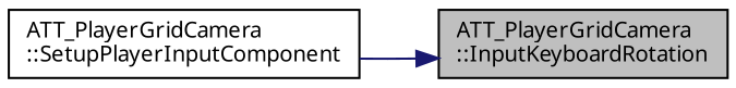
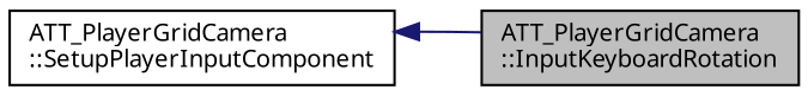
  digraph {
    rankdir=RL
    fontname="Noto Sans"
    node [color=black fontname="Noto Sans" fontsize=10 shape=record style=filled]
    n1 [fillcolor=grey75 fontcolor=black height=0.2 label="ATT_PlayerGridCamera\l::InputKeyboardRotation" width=0.4]
    n2 [fillcolor=white height=0.2 label="ATT_PlayerGridCamera\l::SetupPlayerInputComponent" width=0.4]
-   n1 -> n2 [color=midnightblue dir=back fontname="Noto Sans" fontsize=10 labelfontname=Helvetica labelfontsize=10 style=solid]
+   n2 -> n1 [color=midnightblue dir=back fontname="Noto Sans" fontsize=10 labelfontname=Helvetica labelfontsize=10 style=solid]
  }
